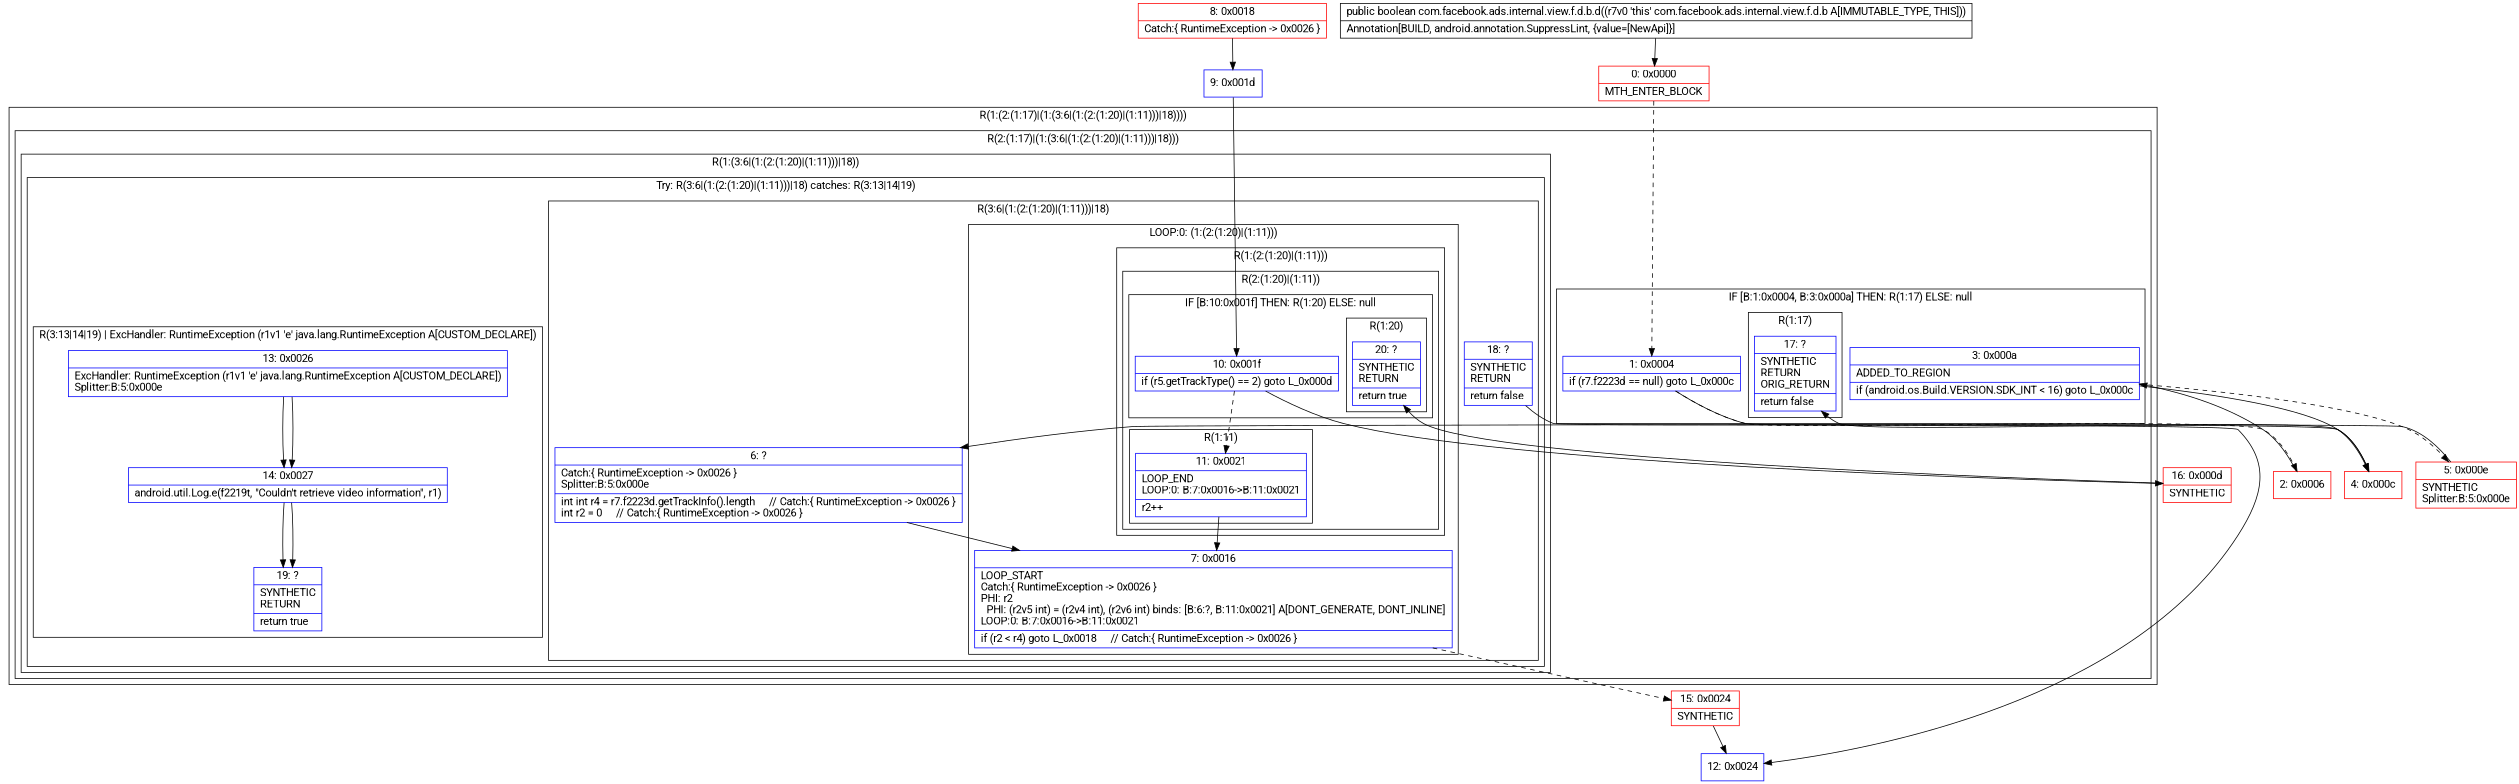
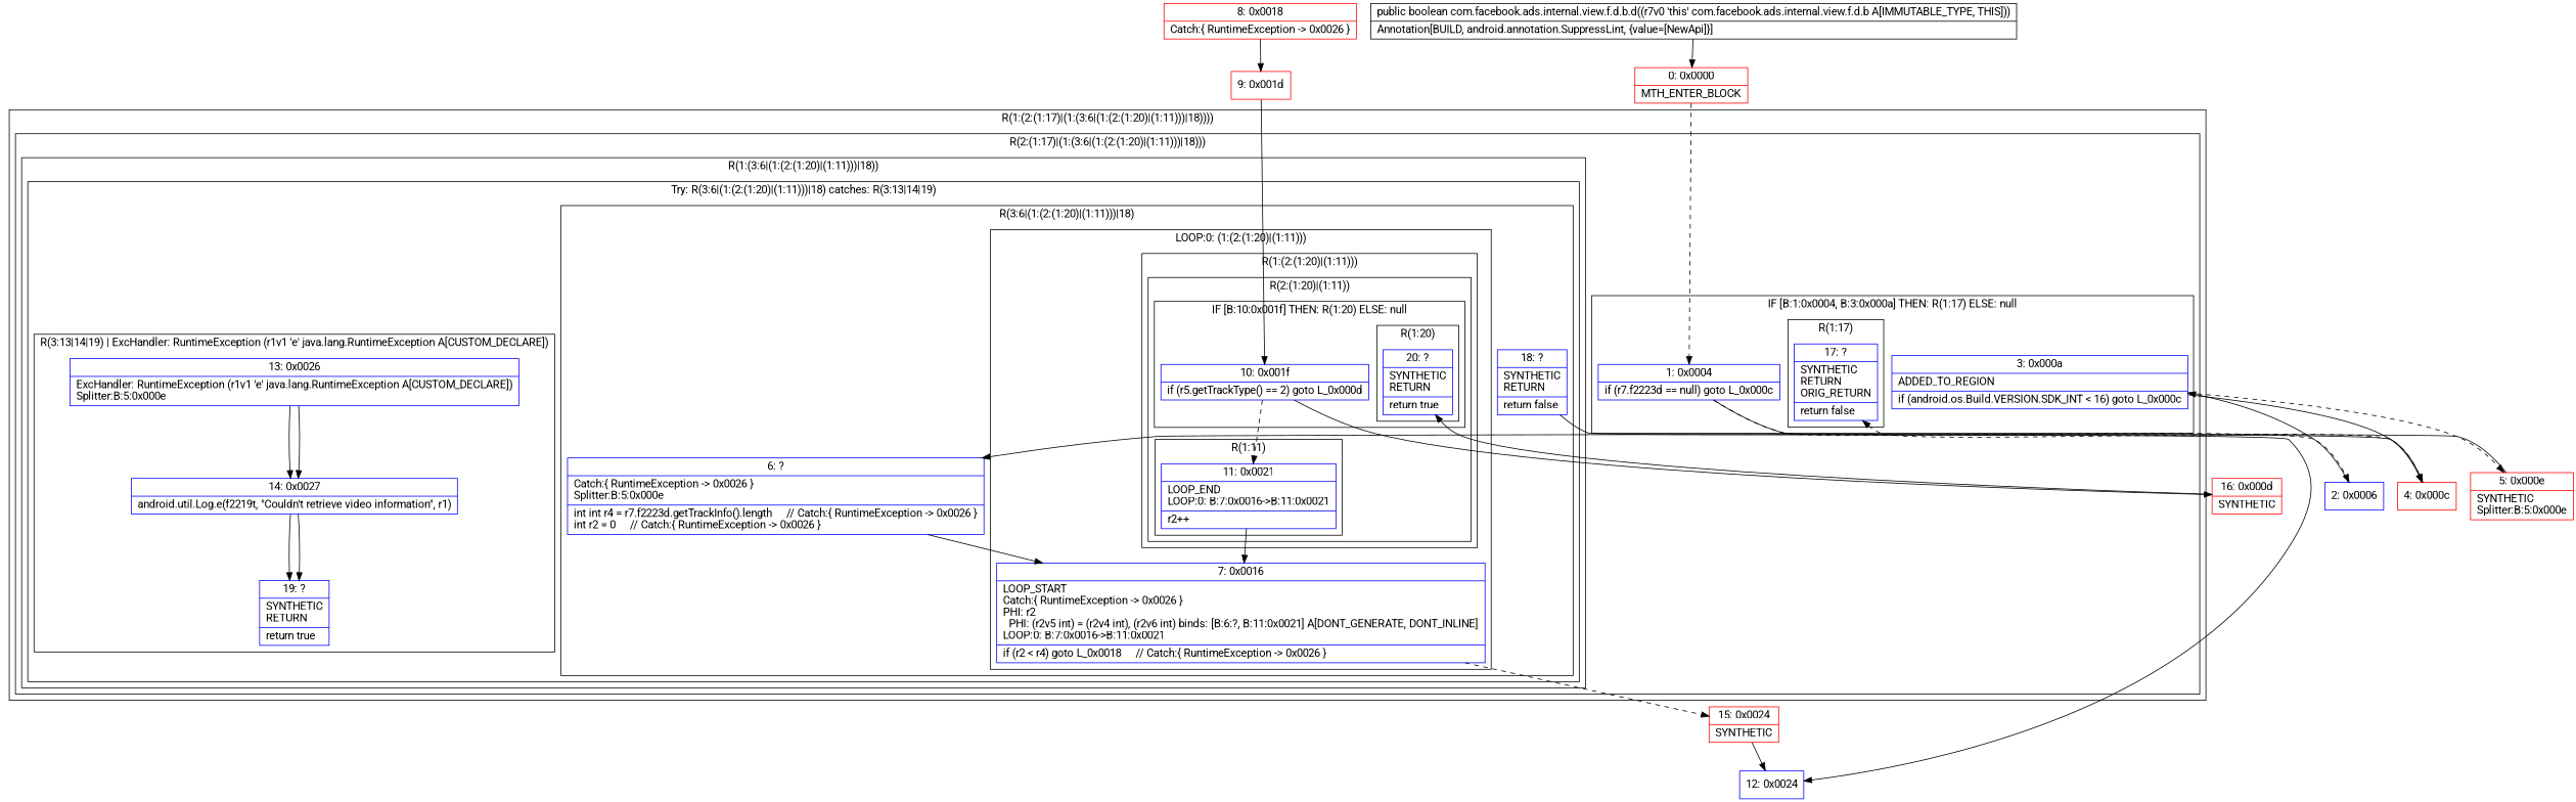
  digraph {
    fontname=Roboto
    node [color=blue fontname=Roboto shape=record]
    edge [fontname=Roboto]
    n1 [label="{17\:\ ?|SYNTHETIC\lRETURN\lORIG_RETURN\l|return false\l}"]
    n2 [label="{1\:\ 0x0004|if (r7.f2223d == null) goto L_0x000c\l}"]
    n3 [label="{3\:\ 0x000a|ADDED_TO_REGION\l|if (android.os.Build.VERSION.SDK_INT \< 16) goto L_0x000c\l}"]
    n4 [label="{20\:\ ?|SYNTHETIC\lRETURN\l|return true\l}"]
    n5 [label="{10\:\ 0x001f|if (r5.getTrackType() == 2) goto L_0x000d\l}"]
    n6 [label="{11\:\ 0x0021|LOOP_END\lLOOP:0: B:7:0x0016\-\>B:11:0x0021\l|r2++\l}"]
    n7 [label="{7\:\ 0x0016|LOOP_START\lCatch:\{ RuntimeException \-\> 0x0026 \}\lPHI: r2 \l  PHI: (r2v5 int) = (r2v4 int), (r2v6 int) binds: [B:6:?, B:11:0x0021] A[DONT_GENERATE, DONT_INLINE]\lLOOP:0: B:7:0x0016\-\>B:11:0x0021\l|if (r2 \< r4) goto L_0x0018     \/\/ Catch:\{ RuntimeException \-\> 0x0026 \}\l}"]
    n8 [label="{6\:\ ?|Catch:\{ RuntimeException \-\> 0x0026 \}\lSplitter:B:5:0x000e\l|int int r4 = r7.f2223d.getTrackInfo().length     \/\/ Catch:\{ RuntimeException \-\> 0x0026 \}\lint r2 = 0     \/\/ Catch:\{ RuntimeException \-\> 0x0026 \}\l}"]
    n9 [label="{18\:\ ?|SYNTHETIC\lRETURN\l|return false\l}"]
    n10 [label="{13\:\ 0x0026|ExcHandler: RuntimeException (r1v1 'e' java.lang.RuntimeException A[CUSTOM_DECLARE])\lSplitter:B:5:0x000e\l}"]
    n11 [label="{14\:\ 0x0027|android.util.Log.e(f2219t, \"Couldn't retrieve video information\", r1)\l}"]
    n12 [label="{19\:\ ?|SYNTHETIC\lRETURN\l|return true\l}"]
-   n13 [color=red label="{2\:\ 0x0006}"]
+   n13 [label="{2\:\ 0x0006}"]
    n14 [color=red label="{4\:\ 0x000c}"]
    n15 [color=red label="{5\:\ 0x000e|SYNTHETIC\lSplitter:B:5:0x000e\l}"]
    n16 [color=red label="{16\:\ 0x000d|SYNTHETIC\l}"]
    n17 [color=red label="{15\:\ 0x0024|SYNTHETIC\l}"]
    n18 [label="{12\:\ 0x0024}"]
    n19 [color=red label="{8\:\ 0x0018|Catch:\{ RuntimeException \-\> 0x0026 \}\l}"]
-   n20 [label="{9\:\ 0x001d}"]
+   n20 [color=red label="{9\:\ 0x001d}"]
    n21 [color=red label="{0\:\ 0x0000|MTH_ENTER_BLOCK\l}"]
    n22 [label="{public boolean com.facebook.ads.internal.view.f.d.b.d((r7v0 'this' com.facebook.ads.internal.view.f.d.b A[IMMUTABLE_TYPE, THIS]))  | Annotation[BUILD, android.annotation.SuppressLint, \{value=[NewApi]\}]\l}" color=""]
    subgraph cluster_1 {
      label="R(1:(2:(1:17)|(1:(3:6|(1:(2:(1:20)|(1:11)))|18))))"
      subgraph cluster_2 {
        label="R(2:(1:17)|(1:(3:6|(1:(2:(1:20)|(1:11)))|18)))"
        subgraph cluster_3 {
          label="IF [B:1:0x0004, B:3:0x000a] THEN: R(1:17) ELSE: null"
          n2
          n3
          subgraph cluster_4 {
            label="R(1:17)"
            n1
          }
        }
        subgraph cluster_5 {
          label="R(1:(3:6|(1:(2:(1:20)|(1:11)))|18))"
          subgraph cluster_6 {
            label="Try: R(3:6|(1:(2:(1:20)|(1:11)))|18) catches: R(3:13|14|19)"
            subgraph cluster_7 {
              label="R(3:6|(1:(2:(1:20)|(1:11)))|18)"
              n8
              n9
              subgraph cluster_8 {
                label="LOOP:0: (1:(2:(1:20)|(1:11)))"
                n7
                subgraph cluster_9 {
                  label="R(1:(2:(1:20)|(1:11)))"
                  subgraph cluster_10 {
                    label="R(2:(1:20)|(1:11))"
                    subgraph cluster_11 {
                      label="IF [B:10:0x001f] THEN: R(1:20) ELSE: null"
                      n5
                      subgraph cluster_12 {
                        label="R(1:20)"
                        n4
                      }
                    }
                    subgraph cluster_13 {
                      label="R(1:11)"
                      n6
                    }
                  }
                }
              }
            }
            subgraph cluster_14 {
              label="R(3:13|14|19) | ExcHandler: RuntimeException (r1v1 'e' java.lang.RuntimeException A[CUSTOM_DECLARE])\l"
              n10
              n11
              n12
            }
          }
        }
      }
    }
    subgraph cluster_15 {
      label="R(3:13|14|19) | ExcHandler: RuntimeException (r1v1 'e' java.lang.RuntimeException A[CUSTOM_DECLARE])\l"
    }
    n2 -> n13 [style=dashed]
    n2 -> n14
    n3 -> n14
    n3 -> n15 [style=dashed]
    n5 -> n6 [style=dashed]
    n5 -> n16
    n6 -> n7
    n7 -> n17 [style=dashed]
    n8 -> n7
    n9 -> n18
    n10 -> n11
    n10 -> n11
    n11 -> n12
    n11 -> n12
    n13 -> n3
-   n14 -> n1
+   n14 -> n1 [style=dashed]
    n15 -> n8
    n16 -> n4
    n17 -> n18
    n19 -> n20
    n20 -> n5
    n21 -> n2 [style=dashed]
    n22 -> n21
  }
